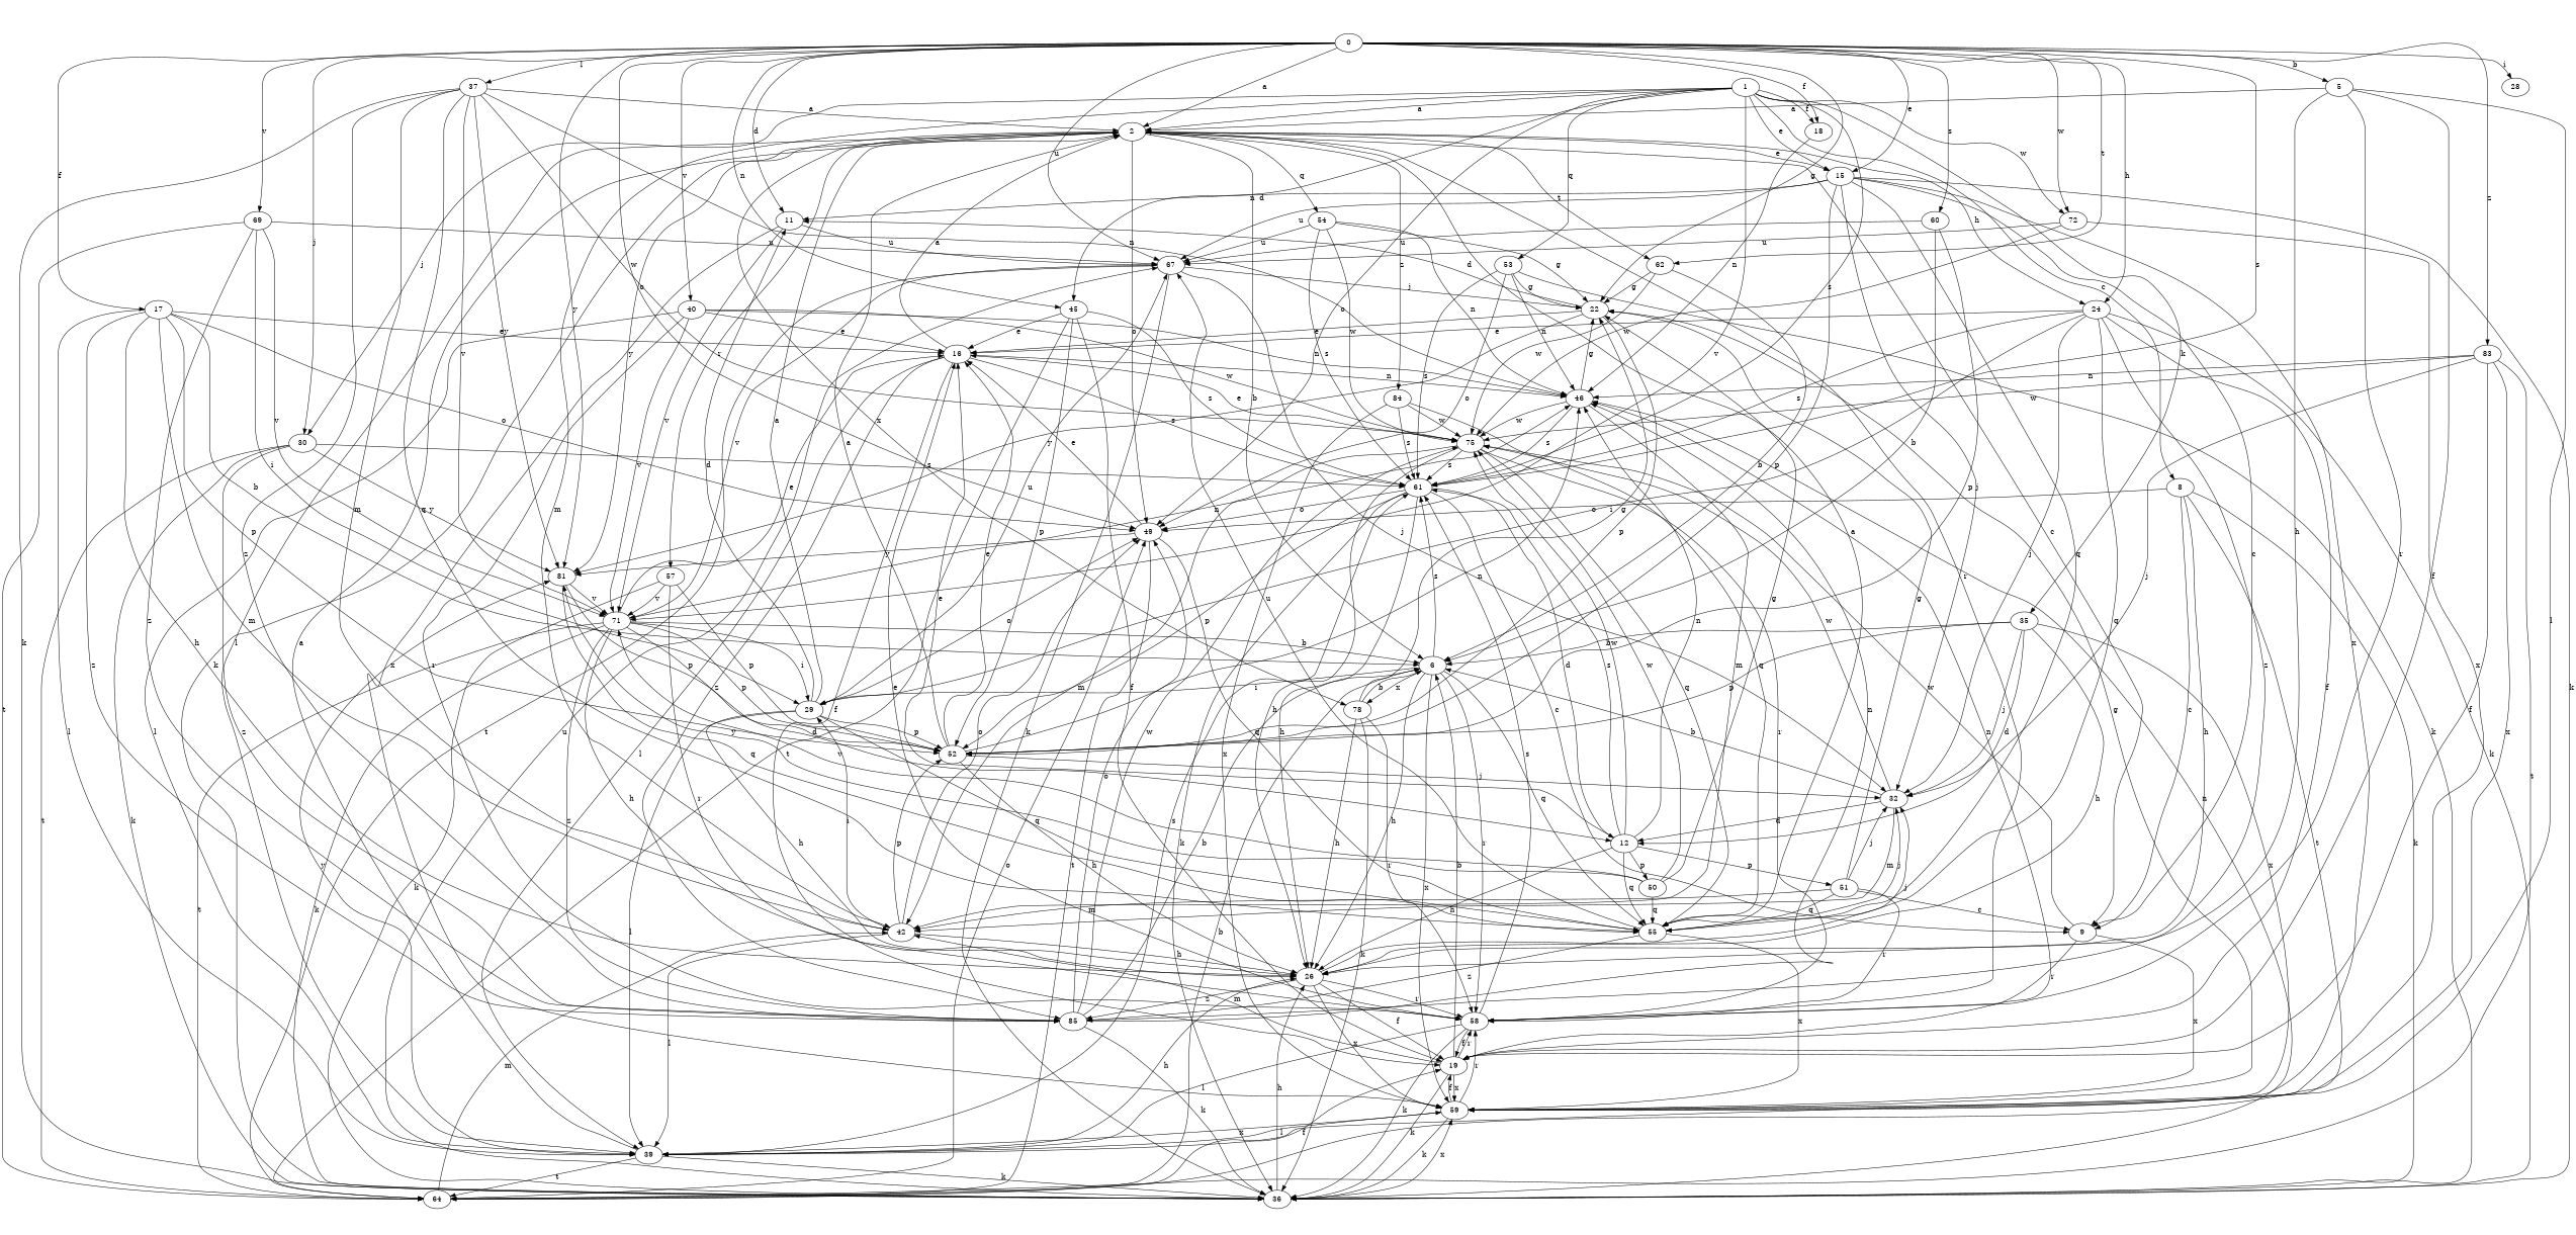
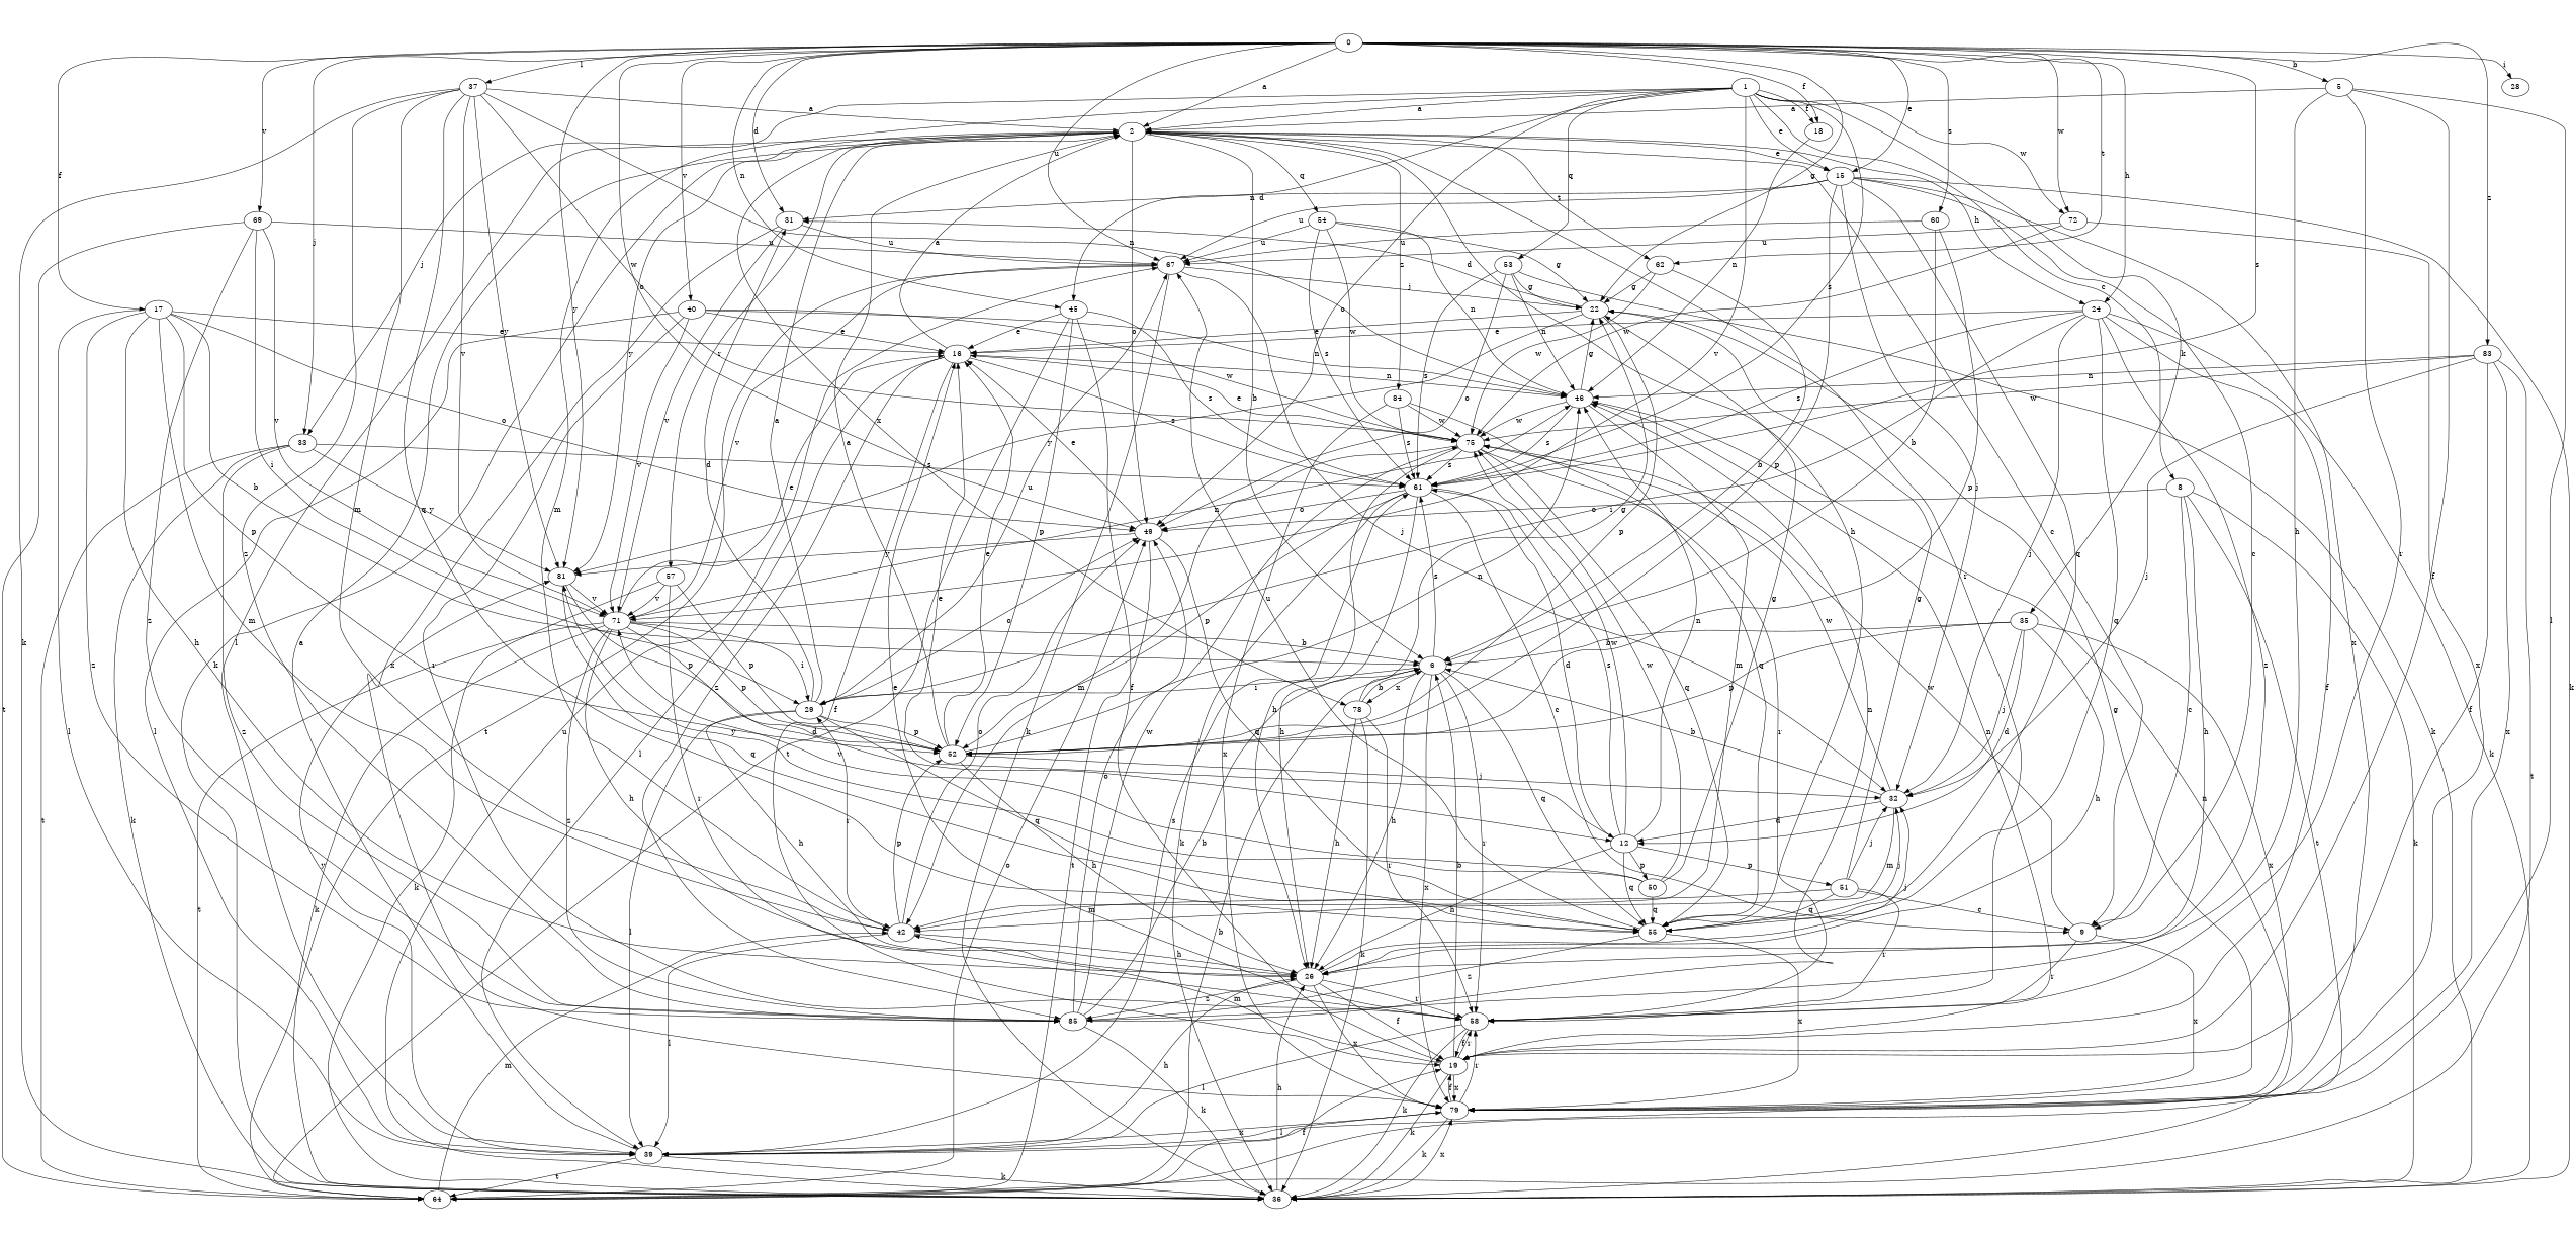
  strict digraph {
    0
    2
    5
-   11
+   11 [label=31]
    15
    17
    18
    22
    24
    28
-   30
+   30 [label=33]
    37
    45
    49
    60
    61
    62
    67
    69
    n20 [label=40]
    72
    81
    83
    6
    9
    36
    39
    54
    57
    58
    78
    84
    19
    26
    71
-   79 [label=59]
+   79
    55
    32
    52
    42
    16
    85
    46
    29
    64
    75
    12
    1
    8
    35
    53
    50
    51
    0 -> 2 [label=a]
    0 -> 5 [label=b]
    0 -> 11 [label=d]
    0 -> 15 [label=e]
    0 -> 17 [label=f]
    0 -> 18 [label=f]
    0 -> 22 [label=g]
    0 -> 24 [label=h]
    0 -> 28 [label=i]
    0 -> 30 [label=j]
    0 -> 37 [label=l]
    0 -> 45 [label=n]
    0 -> 49 [label=o]
    0 -> 60 [label=s]
    0 -> 61 [label=s]
    0 -> 62 [label=t]
    0 -> 67 [label=u]
    0 -> 69 [label=v]
    0 -> n20 [label=v]
    0 -> 72 [label=w]
    0 -> 81 [label=y]
    0 -> 83 [label=z]
    2 -> 15 [label=e]
    2 -> 24 [label=h]
    2 -> 49 [label=o]
    2 -> 62 [label=t]
    2 -> 81 [label=y]
    2 -> 6 [label=b]
    2 -> 9 [label=c]
    2 -> 36 [label=k]
    2 -> 39 [label=l]
    2 -> 54 [label=q]
    2 -> 57 [label=r]
    2 -> 58 [label=r]
    2 -> 78 [label=x]
    2 -> 84 [label=z]
    5 -> 2 [label=a]
    5 -> 39 [label=l]
    5 -> 58 [label=r]
    5 -> 19 [label=f]
    5 -> 26 [label=h]
    11 -> 67 [label=u]
    11 -> 71 [label=v]
    11 -> 79 [label=x]
    15 -> 11 [label=d]
    15 -> 67 [label=u]
    15 -> 9 [label=c]
    15 -> 36 [label=k]
    15 -> 79 [label=x]
    15 -> 55 [label=q]
    15 -> 32 [label=j]
    15 -> 52 [label=p]
    17 -> 49 [label=o]
    17 -> 6 [label=b]
    17 -> 39 [label=l]
    17 -> 26 [label=h]
    17 -> 52 [label=p]
    17 -> 42 [label=m]
    17 -> 16 [label=e]
    17 -> 85 [label=z]
    18 -> 46 [label=n]
    22 -> 11 [label=d]
    22 -> 81 [label=y]
    22 -> 52 [label=p]
    22 -> 16 [label=e]
    24 -> 61 [label=s]
    24 -> 36 [label=k]
    24 -> 19 [label=f]
    24 -> 55 [label=q]
    24 -> 32 [label=j]
    24 -> 16 [label=e]
    24 -> 85 [label=z]
    24 -> 29 [label=i]
    30 -> 61 [label=s]
    30 -> 81 [label=y]
    30 -> 36 [label=k]
    30 -> 85 [label=z]
    30 -> 64 [label=t]
    37 -> 2 [label=a]
    37 -> 81 [label=y]
    37 -> 36 [label=k]
    37 -> 71 [label=v]
    37 -> 55 [label=q]
    37 -> 42 [label=m]
    37 -> 85 [label=z]
    37 -> 46 [label=n]
    37 -> 75 [label=w]
    45 -> 61 [label=s]
    45 -> 19 [label=f]
    45 -> 52 [label=p]
    45 -> 16 [label=e]
    45 -> 64 [label=t]
    49 -> 81 [label=y]
    49 -> 55 [label=q]
    49 -> 16 [label=e]
    49 -> 64 [label=t]
    60 -> 67 [label=u]
    60 -> 6 [label=b]
    60 -> 52 [label=p]
    61 -> 49 [label=o]
    61 -> 9 [label=c]
    61 -> 36 [label=k]
    61 -> 26 [label=h]
    61 -> 52 [label=p]
    61 -> 12 [label=d]
    62 -> 22 [label=g]
    62 -> 6 [label=b]
    62 -> 75 [label=w]
    67 -> 22 [label=j]
    67 -> 36 [label=k]
    67 -> 71 [label=v]
    67 -> 32 [label=j]
    67 -> 64 [label=t]
    69 -> 67 [label=u]
    69 -> 71 [label=v]
    69 -> 85 [label=z]
    69 -> 29 [label=i]
    69 -> 64 [label=t]
    n20 -> 39 [label=l]
    n20 -> 58 [label=r]
    n20 -> 71 [label=v]
    n20 -> 16 [label=e]
    n20 -> 46 [label=n]
    n20 -> 75 [label=w]
    72 -> 67 [label=u]
    72 -> 79 [label=x]
    72 -> 75 [label=w]
    81 -> 71 [label=v]
    81 -> 55 [label=q]
    81 -> 52 [label=p]
    83 -> 19 [label=f]
    83 -> 79 [label=x]
    83 -> 32 [label=j]
    83 -> 46 [label=n]
    83 -> 64 [label=t]
    83 -> 75 [label=w]
    6 -> 61 [label=s]
    6 -> 58 [label=r]
    6 -> 78 [label=x]
    6 -> 26 [label=h]
    6 -> 79 [label=x]
    6 -> 55 [label=q]
    6 -> 29 [label=i]
    9 -> 58 [label=r]
    9 -> 79 [label=x]
    9 -> 75 [label=w]
    36 -> 67 [label=u]
    36 -> 26 [label=h]
    36 -> 79 [label=x]
    36 -> 46 [label=n]
    39 -> 2 [label=a]
    39 -> 61 [label=s]
    39 -> 81 [label=y]
    39 -> 36 [label=k]
    39 -> 26 [label=h]
    39 -> 79 [label=x]
    39 -> 64 [label=t]
    54 -> 22 [label=g]
    54 -> 61 [label=s]
    54 -> 67 [label=u]
    54 -> 46 [label=n]
    54 -> 75 [label=w]
    57 -> 36 [label=k]
    57 -> 58 [label=r]
    57 -> 71 [label=v]
    57 -> 52 [label=p]
-   58 -> 61 [label=s]
    58 -> 36 [label=k]
    58 -> 39 [label=l]
    58 -> 19 [label=f]
    58 -> 16 [label=e]
    78 -> 22 [label=g]
    78 -> 6 [label=b]
    78 -> 36 [label=k]
    78 -> 58 [label=r]
    78 -> 26 [label=h]
    84 -> 61 [label=s]
    84 -> 79 [label=x]
    84 -> 55 [label=q]
    84 -> 75 [label=w]
    19 -> 6 [label=b]
    19 -> 36 [label=k]
    19 -> 58 [label=r]
    19 -> 79 [label=x]
    19 -> 42 [label=m]
    19 -> 46 [label=n]
    26 -> 58 [label=r]
    26 -> 19 [label=f]
    26 -> 79 [label=x]
    26 -> 32 [label=j]
    26 -> 85 [label=z]
    71 -> 6 [label=b]
    71 -> 36 [label=k]
    71 -> 26 [label=h]
    71 -> 52 [label=p]
    71 -> 16 [label=e]
    71 -> 85 [label=z]
    71 -> 46 [label=n]
    71 -> 29 [label=i]
    71 -> 64 [label=t]
    71 -> 12 [label=d]
    79 -> 22 [label=g]
    79 -> 36 [label=k]
    79 -> 39 [label=l]
    79 -> 58 [label=r]
    79 -> 19 [label=f]
-   55 -> 2 [label=a]
+   55 -> 2 [label=h]
    55 -> 67 [label=u]
    55 -> 79 [label=x]
    55 -> 32 [label=j]
    55 -> 85 [label=z]
    32 -> 6 [label=b]
    32 -> 42 [label=m]
    32 -> 75 [label=w]
    32 -> 12 [label=d]
    52 -> 2 [label=a]
    52 -> 26 [label=h]
    52 -> 32 [label=j]
    52 -> 16 [label=e]
    52 -> 46 [label=n]
    42 -> 49 [label=o]
    42 -> 39 [label=l]
    42 -> 26 [label=h]
    42 -> 52 [label=p]
-   42 -> 29 [label=i]
+   42 -> 29 [label=r]
    16 -> 2 [label=a]
    16 -> 61 [label=s]
    16 -> 39 [label=l]
    16 -> 19 [label=f]
    16 -> 85 [label=z]
    16 -> 46 [label=n]
    85 -> 49 [label=o]
    85 -> 6 [label=b]
    85 -> 36 [label=k]
    85 -> 46 [label=n]
    85 -> 75 [label=w]
    46 -> 22 [label=g]
    46 -> 61 [label=s]
    46 -> 42 [label=m]
    46 -> 75 [label=w]
    29 -> 2 [label=a]
    29 -> 11 [label=d]
    29 -> 49 [label=o]
    29 -> 67 [label=u]
    29 -> 39 [label=l]
    29 -> 26 [label=h]
    29 -> 55 [label=q]
    29 -> 52 [label=p]
    64 -> 49 [label=o]
    64 -> 6 [label=b]
    64 -> 19 [label=f]
    64 -> 42 [label=m]
    75 -> 61 [label=s]
    75 -> 58 [label=r]
    75 -> 26 [label=h]
    75 -> 55 [label=q]
    75 -> 42 [label=m]
    75 -> 16 [label=e]
    12 -> 61 [label=s]
    12 -> 26 [label=h]
    12 -> 55 [label=q]
    12 -> 16 [label=e]
    12 -> 46 [label=n]
    12 -> 75 [label=w]
    12 -> 50 [label=p]
    12 -> 51 [label=p]
    1 -> 2 [label=a]
    1 -> 15 [label=e]
    1 -> 18 [label=f]
    1 -> 30 [label=j]
    1 -> 45 [label=n]
    1 -> 49 [label=o]
    1 -> 61 [label=s]
    1 -> 72 [label=w]
    1 -> 71 [label=v]
    1 -> 42 [label=m]
    1 -> 8 [label=c]
    1 -> 35 [label=k]
    1 -> 53 [label=q]
    8 -> 49 [label=o]
    8 -> 9 [label=c]
    8 -> 36 [label=k]
    8 -> 26 [label=h]
    8 -> 64 [label=t]
    35 -> 6 [label=b]
    35 -> 26 [label=h]
    35 -> 79 [label=x]
    35 -> 32 [label=j]
    35 -> 52 [label=p]
    35 -> 12 [label=d]
    53 -> 22 [label=g]
    53 -> 49 [label=o]
    53 -> 61 [label=s]
    53 -> 36 [label=k]
    53 -> 46 [label=n]
    50 -> 22 [label=g]
    50 -> 81 [label=y]
    50 -> 71 [label=v]
    50 -> 55 [label=q]
    50 -> 75 [label=w]
    51 -> 22 [label=g]
    51 -> 9 [label=c]
    51 -> 58 [label=r]
    51 -> 55 [label=q]
    51 -> 32 [label=j]
    51 -> 42 [label=m]
  }
